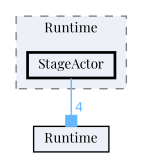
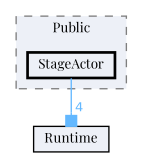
  digraph {
    compound=true
    fontname="Playfair Display"
    node [color=black fillcolor="#edf0f7" fontname="Playfair Display" fontsize=10 shape=box]
    n1 [height=0.2 label=StageActor style="filled,bold" width=0.4]
    n2 [height=0.2 label=Runtime style=filled width=0.4]
    subgraph cluster_1 {
      bgcolor="#edf0f7"
      fontsize=10
-     label=Runtime
+     label=Public
      pencolor=grey50
      style="filled,dashed"
      n1
    }
    n1 -> n2 [color=steelblue1 fontcolor=steelblue1 fontname="Playfair Display" fontsize=10 headlabel=4 labeldistance=1.5 labelfontname=Helvetica labelfontsize=10 arrowhead=box]
  }
